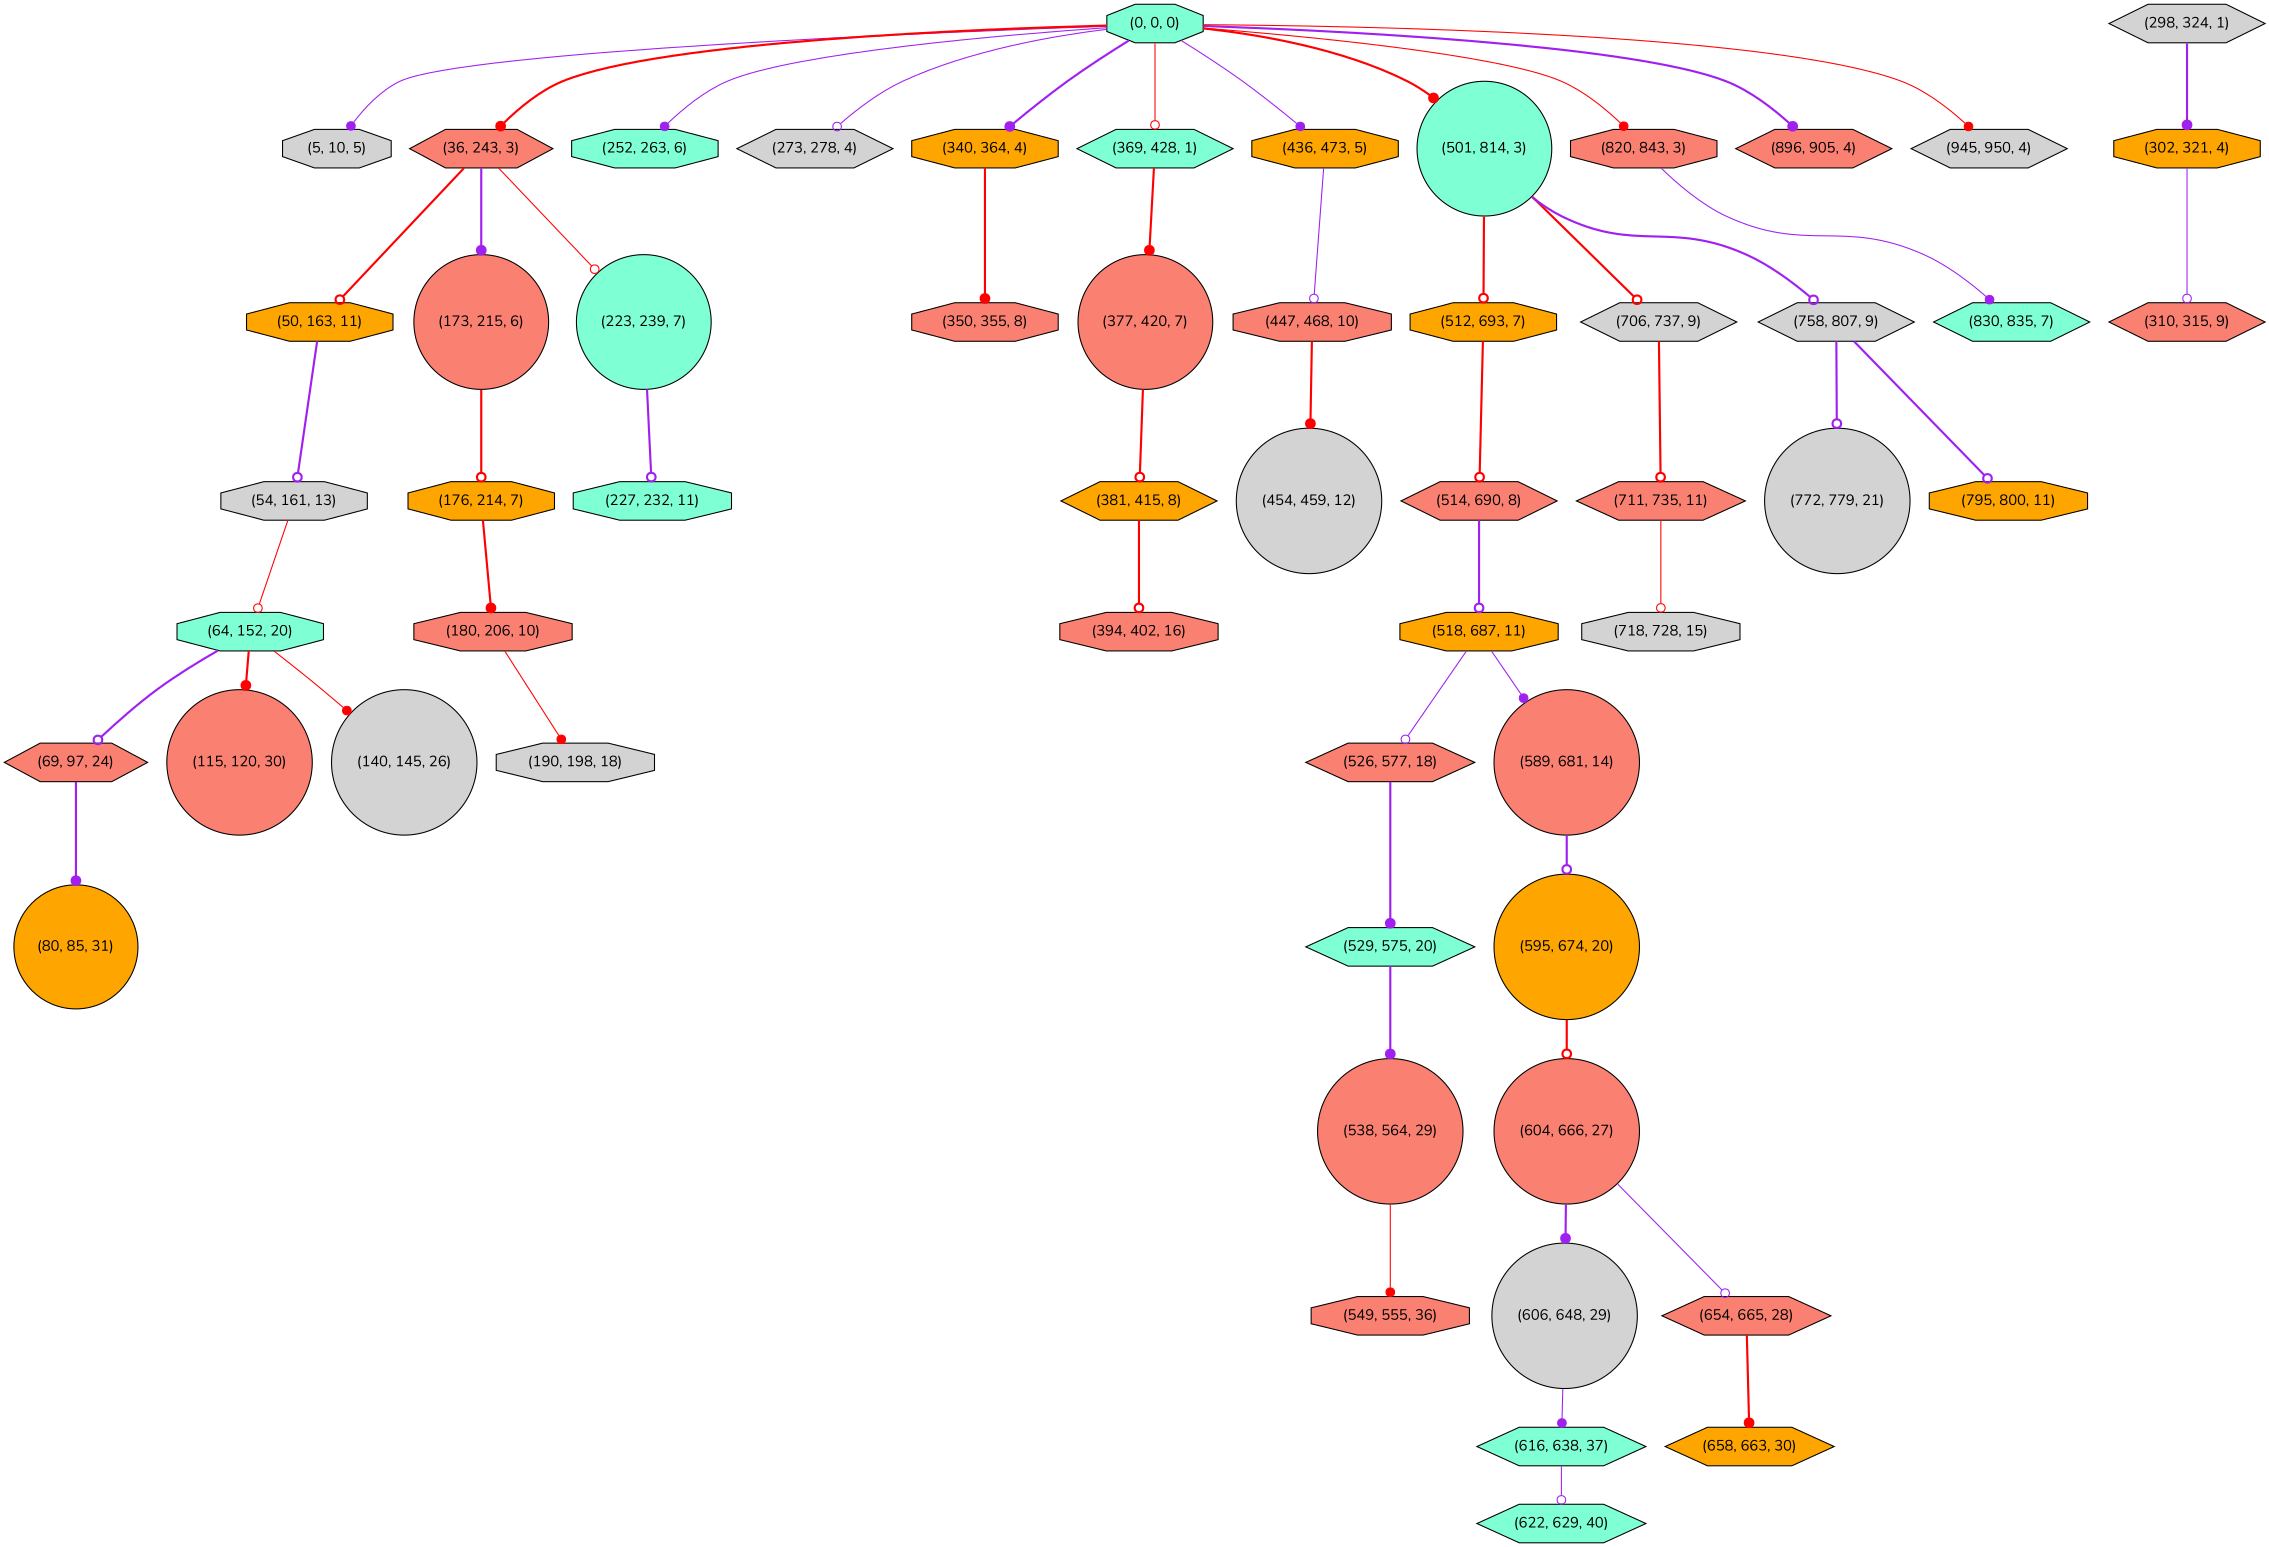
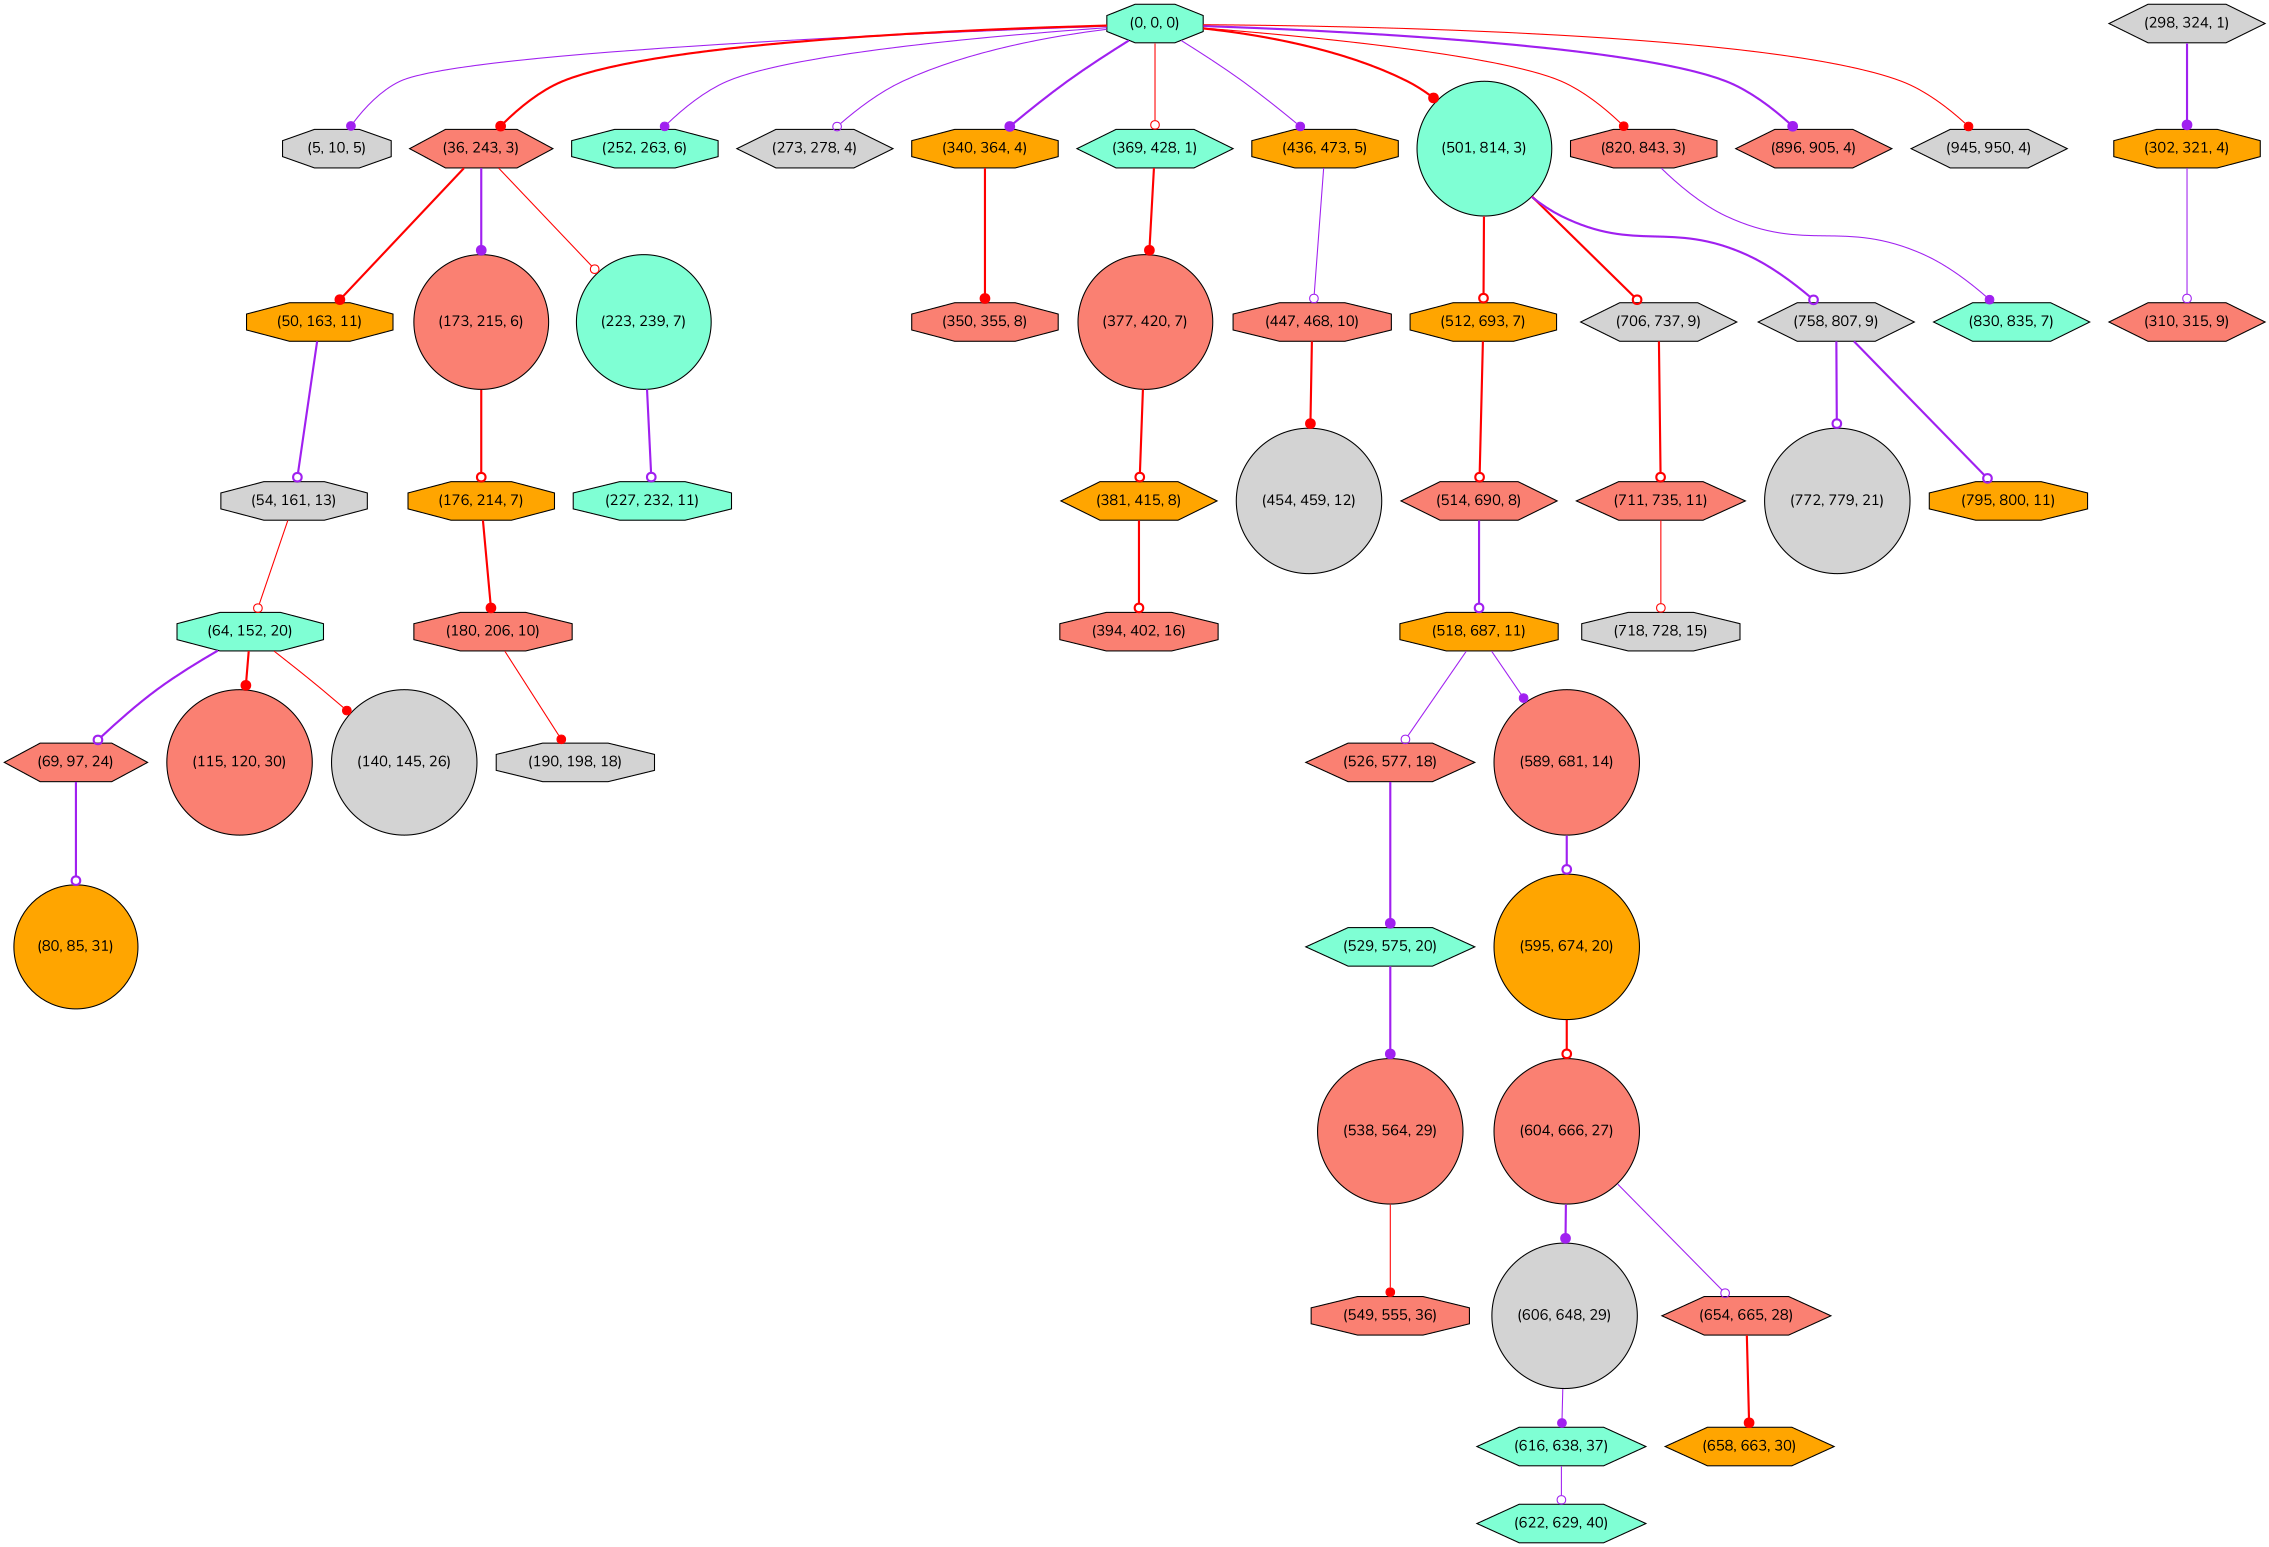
  digraph {
    fontname=Nunito
    node [fillcolor=salmon fontname=Nunito shape=octagon style=filled]
    edge [arrowhead=dot color=purple fontname=Nunito style=bold]
    "(0, 0, 0)" [fillcolor=aquamarine]
    "(5, 10, 5)" [fillcolor=lightgrey]
    "(36, 243, 3)" [shape=hexagon]
    "(252, 263, 6)" [fillcolor=aquamarine]
    "(273, 278, 4)" [fillcolor=lightgrey shape=hexagon]
    "(340, 364, 4)" [fillcolor=orange]
    "(369, 428, 1)" [fillcolor=aquamarine shape=hexagon]
    "(436, 473, 5)" [fillcolor=orange]
    "(501, 814, 3)" [fillcolor=aquamarine shape=circle]
    "(820, 843, 3)"
    "(896, 905, 4)" [shape=hexagon]
    "(945, 950, 4)" [fillcolor=lightgrey shape=hexagon]
    "(50, 163, 11)" [fillcolor=orange]
    "(173, 215, 6)" [shape=circle]
    "(223, 239, 7)" [fillcolor=aquamarine shape=circle]
    "(298, 324, 1)" [fillcolor=lightgrey shape=hexagon]
    "(302, 321, 4)" [fillcolor=orange]
    "(350, 355, 8)"
    "(377, 420, 7)" [shape=circle]
    "(447, 468, 10)"
    "(512, 693, 7)" [fillcolor=orange]
    "(706, 737, 9)" [fillcolor=lightgrey shape=hexagon]
    "(758, 807, 9)" [fillcolor=lightgrey shape=hexagon]
    "(830, 835, 7)" [fillcolor=aquamarine shape=hexagon]
    "(54, 161, 13)" [fillcolor=lightgrey]
    "(176, 214, 7)" [fillcolor=orange]
    "(227, 232, 11)" [fillcolor=aquamarine]
    "(64, 152, 20)" [fillcolor=aquamarine]
    "(69, 97, 24)" [shape=hexagon]
    "(115, 120, 30)" [shape=circle]
    "(140, 145, 26)" [fillcolor=lightgrey shape=circle]
    "(80, 85, 31)" [fillcolor=orange shape=circle]
    "(180, 206, 10)"
    "(190, 198, 18)" [fillcolor=lightgrey]
    "(310, 315, 9)" [shape=hexagon]
    "(381, 415, 8)" [fillcolor=orange shape=hexagon]
    "(394, 402, 16)"
    "(454, 459, 12)" [fillcolor=lightgrey shape=circle]
    "(514, 690, 8)" [shape=hexagon]
    "(711, 735, 11)" [shape=hexagon]
    "(772, 779, 21)" [fillcolor=lightgrey shape=circle]
    "(795, 800, 11)" [fillcolor=orange]
    "(518, 687, 11)" [fillcolor=orange]
    "(526, 577, 18)" [shape=hexagon]
    "(589, 681, 14)" [shape=circle]
    "(529, 575, 20)" [fillcolor=aquamarine shape=hexagon]
    "(595, 674, 20)" [fillcolor=orange shape=circle]
    "(538, 564, 29)" [shape=circle]
    "(549, 555, 36)"
    "(604, 666, 27)" [shape=circle]
    "(606, 648, 29)" [fillcolor=lightgrey shape=circle]
    "(654, 665, 28)" [shape=hexagon]
    "(616, 638, 37)" [fillcolor=aquamarine shape=hexagon]
    "(658, 663, 30)" [fillcolor=orange shape=hexagon]
    "(622, 629, 40)" [fillcolor=aquamarine shape=hexagon]
    "(718, 728, 15)" [fillcolor=lightgrey]
    "(0, 0, 0)" -> "(5, 10, 5)" [style=solid]
    "(0, 0, 0)" -> "(36, 243, 3)" [color=red]
    "(0, 0, 0)" -> "(252, 263, 6)" [style=solid]
    "(0, 0, 0)" -> "(273, 278, 4)" [arrowhead=odot style=solid]
    "(0, 0, 0)" -> "(340, 364, 4)"
    "(0, 0, 0)" -> "(369, 428, 1)" [arrowhead=odot color=red style=solid]
    "(0, 0, 0)" -> "(436, 473, 5)" [style=solid]
    "(0, 0, 0)" -> "(501, 814, 3)" [color=red]
    "(0, 0, 0)" -> "(820, 843, 3)" [color=red style=solid]
    "(0, 0, 0)" -> "(896, 905, 4)"
    "(0, 0, 0)" -> "(945, 950, 4)" [color=red style=solid]
-   "(36, 243, 3)" -> "(50, 163, 11)" [arrowhead=odot color=red]
+   "(36, 243, 3)" -> "(50, 163, 11)" [color=red]
    "(36, 243, 3)" -> "(173, 215, 6)"
    "(36, 243, 3)" -> "(223, 239, 7)" [arrowhead=odot color=red style=solid]
    "(340, 364, 4)" -> "(350, 355, 8)" [color=red]
    "(369, 428, 1)" -> "(377, 420, 7)" [color=red]
    "(436, 473, 5)" -> "(447, 468, 10)" [arrowhead=odot style=solid]
    "(501, 814, 3)" -> "(512, 693, 7)" [arrowhead=odot color=red]
    "(501, 814, 3)" -> "(706, 737, 9)" [arrowhead=odot color=red]
    "(501, 814, 3)" -> "(758, 807, 9)" [arrowhead=odot]
    "(820, 843, 3)" -> "(830, 835, 7)" [style=solid]
    "(50, 163, 11)" -> "(54, 161, 13)" [arrowhead=odot]
    "(173, 215, 6)" -> "(176, 214, 7)" [arrowhead=odot color=red]
    "(223, 239, 7)" -> "(227, 232, 11)" [arrowhead=odot]
    "(298, 324, 1)" -> "(302, 321, 4)"
    "(302, 321, 4)" -> "(310, 315, 9)" [arrowhead=odot style=solid]
    "(377, 420, 7)" -> "(381, 415, 8)" [arrowhead=odot color=red]
    "(447, 468, 10)" -> "(454, 459, 12)" [color=red]
    "(512, 693, 7)" -> "(514, 690, 8)" [arrowhead=odot color=red]
    "(706, 737, 9)" -> "(711, 735, 11)" [arrowhead=odot color=red]
    "(758, 807, 9)" -> "(772, 779, 21)" [arrowhead=odot]
    "(758, 807, 9)" -> "(795, 800, 11)" [arrowhead=odot]
    "(54, 161, 13)" -> "(64, 152, 20)" [arrowhead=odot color=red style=solid]
    "(176, 214, 7)" -> "(180, 206, 10)" [color=red]
    "(64, 152, 20)" -> "(69, 97, 24)" [arrowhead=odot]
    "(64, 152, 20)" -> "(115, 120, 30)" [color=red]
    "(64, 152, 20)" -> "(140, 145, 26)" [color=red style=solid]
-   "(69, 97, 24)" -> "(80, 85, 31)"
+   "(69, 97, 24)" -> "(80, 85, 31)" [arrowhead=odot]
    "(180, 206, 10)" -> "(190, 198, 18)" [color=red style=solid]
    "(381, 415, 8)" -> "(394, 402, 16)" [arrowhead=odot color=red]
    "(514, 690, 8)" -> "(518, 687, 11)" [arrowhead=odot]
    "(711, 735, 11)" -> "(718, 728, 15)" [arrowhead=odot color=red style=solid]
    "(518, 687, 11)" -> "(526, 577, 18)" [arrowhead=odot style=solid]
    "(518, 687, 11)" -> "(589, 681, 14)" [style=solid]
    "(526, 577, 18)" -> "(529, 575, 20)"
    "(589, 681, 14)" -> "(595, 674, 20)" [arrowhead=odot]
    "(529, 575, 20)" -> "(538, 564, 29)"
    "(595, 674, 20)" -> "(604, 666, 27)" [arrowhead=odot color=red]
    "(538, 564, 29)" -> "(549, 555, 36)" [color=red style=solid]
    "(604, 666, 27)" -> "(606, 648, 29)"
    "(604, 666, 27)" -> "(654, 665, 28)" [arrowhead=odot style=solid]
    "(606, 648, 29)" -> "(616, 638, 37)" [style=solid]
    "(654, 665, 28)" -> "(658, 663, 30)" [color=red]
    "(616, 638, 37)" -> "(622, 629, 40)" [arrowhead=odot style=solid]
  }
